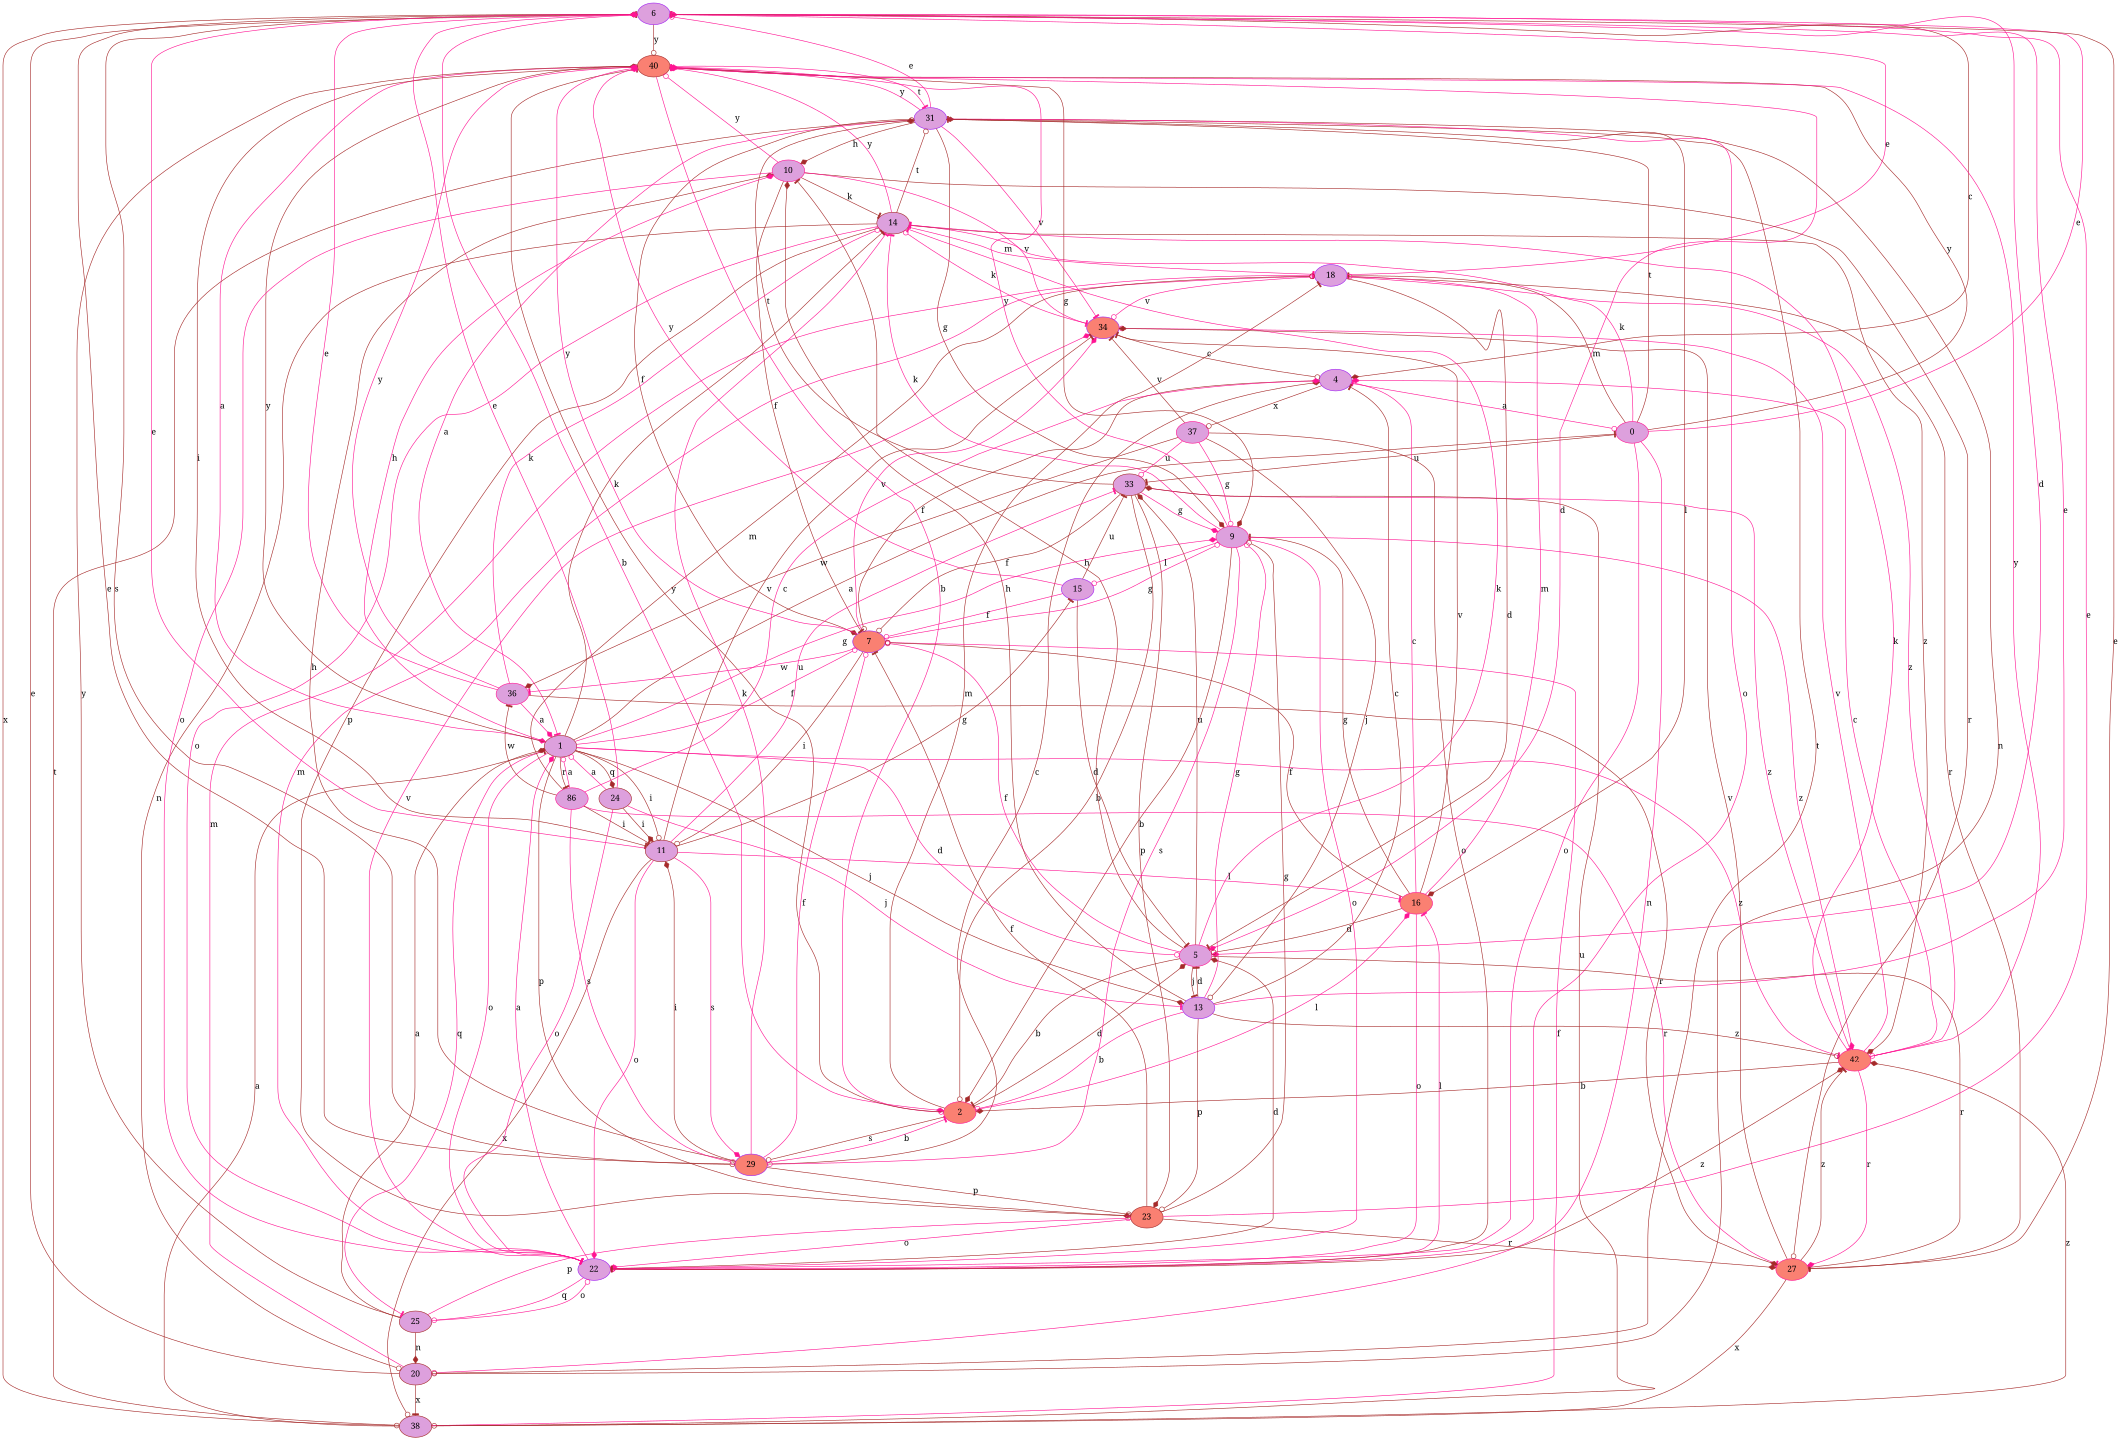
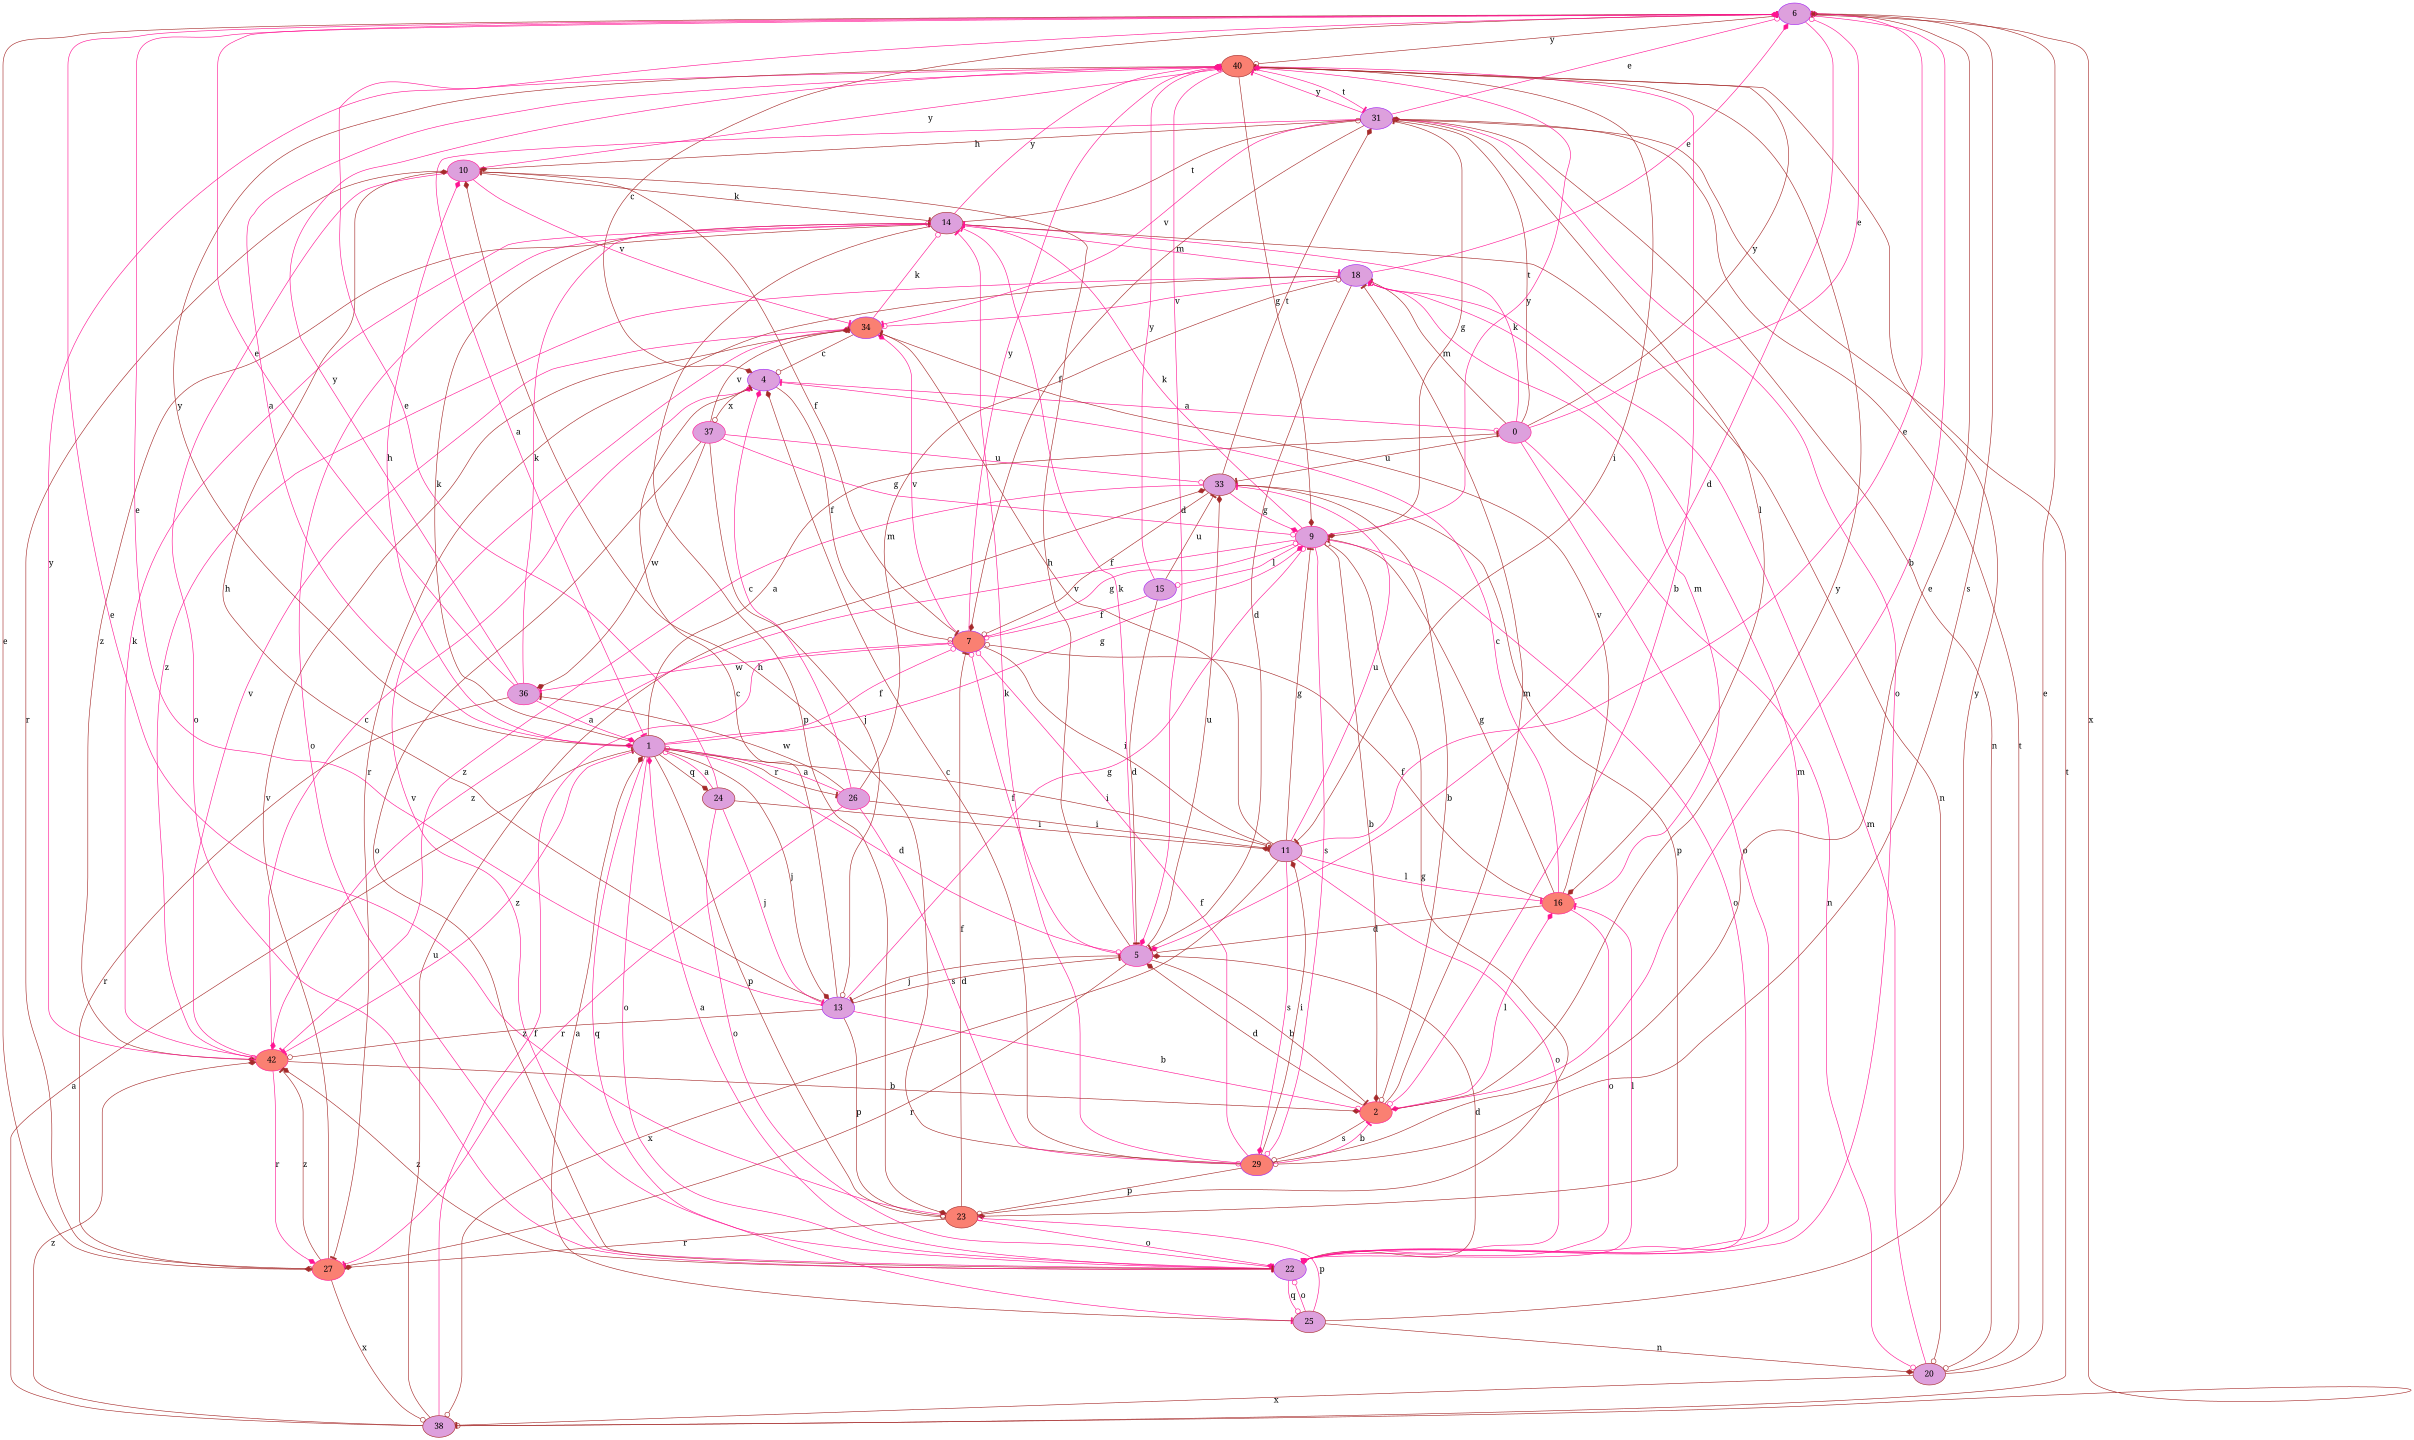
  strict digraph {
    fontname="Noto Serif"
    node [color=deeppink fillcolor=plum fontname="Noto Serif" style=filled]
    edge [arrowhead=odot color=brown fontname="Noto Serif"]
    6 [color=purple]
    0
    14 [color=brown]
    18 [color=purple]
    20 [color=brown]
    22 [color=purple]
    31 [color=purple]
    33 [color=brown]
    40 [color=brown fillcolor=salmon]
    5
    2 [fillcolor=salmon]
    29 [color=purple fillcolor=salmon]
    4 [color=purple]
    38 [color=brown]
    23 [color=brown fillcolor=salmon]
    42 [fillcolor=salmon]
    27 [fillcolor=salmon]
    34 [color=purple fillcolor=salmon]
    1 [color=brown]
    25 [color=brown]
    16 [fillcolor=salmon]
    7 [color=purple fillcolor=salmon]
    9
    10
    11 [color=brown]
    13 [color=purple]
    24 [color=brown]
-   26 [label=86]
+   26
    36
    15 [color=purple]
    37
    6 -> 40 [label=y]
    6 -> 5 [arrowhead=diamond color=deeppink label=d]
    6 -> 2 [arrowhead=diamond color=deeppink label=b]
    6 -> 29 [label=s]
    6 -> 4 [arrowhead=diamond label=c]
    6 -> 38 [label=x]
    0 -> 6 [color=deeppink label=e]
    0 -> 14 [arrowhead=tee color=deeppink label=k]
    0 -> 18 [arrowhead=tee label=m]
    0 -> 20 [color=deeppink label=n]
    0 -> 22 [color=deeppink label=o]
    0 -> 31 [arrowhead=tee label=t]
    0 -> 33 [arrowhead=tee label=u]
    0 -> 40 [label=y]
    14 -> 18 [arrowhead=tee color=deeppink label=m]
    14 -> 20 [label=n]
    14 -> 22 [arrowhead=tee color=deeppink label=o]
    14 -> 31 [label=t]
    14 -> 40 [arrowhead=diamond color=deeppink label=y]
    14 -> 23 [arrowhead=diamond label=p]
    14 -> 42 [arrowhead=diamond label=z]
    18 -> 6 [arrowhead=diamond color=deeppink label=e]
    18 -> 5 [arrowhead=tee label=d]
    18 -> 42 [color=deeppink label=z]
    18 -> 27 [arrowhead=tee label=r]
    18 -> 34 [color=deeppink label=v]
    20 -> 6 [arrowhead=tee label=e]
    20 -> 18 [arrowhead=tee color=deeppink label=m]
    20 -> 31 [arrowhead=diamond label=t]
    20 -> 38 [arrowhead=tee label=x]
    22 -> 18 [color=deeppink label=m]
    22 -> 5 [arrowhead=diamond label=d]
    22 -> 42 [arrowhead=diamond label=z]
    22 -> 34 [arrowhead=diamond color=deeppink label=v]
    22 -> 1 [arrowhead=diamond color=deeppink label=a]
    22 -> 25 [color=deeppink label=q]
    22 -> 16 [arrowhead=tee color=deeppink label=l]
    31 -> 6 [color=deeppink label=e]
    31 -> 20 [label=n]
    31 -> 22 [arrowhead=tee color=deeppink label=o]
    31 -> 40 [arrowhead=tee color=deeppink label=y]
    31 -> 34 [arrowhead=tee color=deeppink label=v]
    31 -> 1 [arrowhead=tee color=deeppink label=a]
    31 -> 16 [arrowhead=diamond label=l]
    31 -> 7 [arrowhead=diamond label=f]
    31 -> 9 [arrowhead=diamond label=g]
    31 -> 10 [arrowhead=diamond label=h]
    33 -> 31 [arrowhead=diamond label=t]
    33 -> 2 [label=b]
    33 -> 23 [arrowhead=diamond label=p]
    33 -> 42 [arrowhead=tee color=deeppink label=z]
    33 -> 7 [label=f]
    33 -> 9 [arrowhead=diamond color=deeppink label=g]
    40 -> 31 [arrowhead=tee color=deeppink label=t]
    40 -> 5 [arrowhead=diamond color=deeppink label=d]
    40 -> 2 [color=deeppink label=b]
    40 -> 1 [arrowhead=diamond color=deeppink label=a]
    40 -> 9 [arrowhead=diamond label=g]
    40 -> 11 [arrowhead=tee label=i]
    5 -> 14 [arrowhead=tee color=deeppink label=k]
    5 -> 33 [arrowhead=diamond label=u]
    5 -> 2 [arrowhead=tee label=b]
    5 -> 27 [arrowhead=tee label=r]
    5 -> 7 [color=deeppink label=f]
    5 -> 10 [arrowhead=tee label=h]
    5 -> 13 [arrowhead=tee label=j]
    2 -> 18 [arrowhead=tee label=m]
    2 -> 40 [arrowhead=tee label=y]
    2 -> 5 [arrowhead=diamond label=d]
    2 -> 29 [label=s]
    2 -> 16 [arrowhead=diamond color=deeppink label=l]
    29 -> 6 [arrowhead=diamond label=e]
    29 -> 14 [arrowhead=tee color=deeppink label=k]
    29 -> 2 [arrowhead=tee color=deeppink label=b]
    29 -> 4 [arrowhead=diamond label=c]
    29 -> 23 [label=p]
    29 -> 7 [color=deeppink label=f]
    29 -> 10 [arrowhead=diamond label=h]
    29 -> 11 [arrowhead=diamond label=i]
    4 -> 0 [color=deeppink label=a]
    4 -> 7 [label=f]
    4 -> 37 [label=x]
    38 -> 31 [label=t]
    38 -> 33 [arrowhead=diamond label=u]
    38 -> 42 [arrowhead=diamond label=z]
    38 -> 1 [arrowhead=tee label=a]
    38 -> 7 [color=deeppink label=f]
    23 -> 6 [color=deeppink label=e]
    23 -> 22 [arrowhead=diamond color=deeppink label=o]
    23 -> 27 [arrowhead=diamond label=r]
    23 -> 7 [arrowhead=tee label=f]
    23 -> 9 [label=g]
    42 -> 14 [arrowhead=tee color=deeppink label=k]
    42 -> 40 [arrowhead=tee color=deeppink label=y]
    42 -> 2 [arrowhead=diamond label=b]
    42 -> 4 [arrowhead=diamond color=deeppink label=c]
    42 -> 27 [arrowhead=diamond color=deeppink label=r]
    42 -> 34 [color=deeppink label=v]
    27 -> 6 [arrowhead=tee label=e]
    27 -> 38 [label=x]
    27 -> 42 [arrowhead=tee label=z]
    27 -> 34 [arrowhead=diamond label=v]
    34 -> 14 [color=deeppink label=k]
    34 -> 4 [label=c]
    1 -> 0 [arrowhead=tee label=a]
    1 -> 14 [arrowhead=tee label=k]
    1 -> 22 [arrowhead=tee color=deeppink label=o]
    1 -> 40 [arrowhead=diamond label=y]
    1 -> 5 [color=deeppink label=d]
    1 -> 23 [label=p]
    1 -> 42 [arrowhead=tee color=deeppink label=z]
    1 -> 25 [arrowhead=tee color=deeppink label=q]
    1 -> 7 [color=deeppink label=f]
    1 -> 9 [arrowhead=diamond color=deeppink label=g]
    1 -> 10 [arrowhead=diamond color=deeppink label=h]
    1 -> 11 [label=i]
    1 -> 13 [arrowhead=diamond label=j]
    1 -> 24 [arrowhead=diamond label=q]
    1 -> 26 [arrowhead=tee label=r]
    25 -> 20 [arrowhead=diamond label=n]
    25 -> 22 [color=deeppink label=o]
    25 -> 40 [label=y]
    25 -> 23 [color=deeppink label=p]
    25 -> 1 [arrowhead=diamond label=a]
    16 -> 18 [color=deeppink label=m]
    16 -> 22 [color=deeppink label=o]
    16 -> 5 [label=d]
    16 -> 4 [arrowhead=tee color=deeppink label=c]
    16 -> 34 [arrowhead=tee label=v]
    16 -> 7 [label=f]
    16 -> 9 [arrowhead=tee label=g]
    7 -> 40 [arrowhead=tee color=deeppink label=y]
    7 -> 34 [arrowhead=diamond color=deeppink label=v]
    7 -> 9 [color=deeppink label=g]
    7 -> 11 [label=i]
    7 -> 36 [arrowhead=tee color=deeppink label=w]
    9 -> 14 [arrowhead=tee color=deeppink label=k]
    9 -> 22 [color=deeppink label=o]
    9 -> 40 [arrowhead=diamond color=deeppink label=y]
    9 -> 2 [arrowhead=diamond label=b]
    9 -> 29 [color=deeppink label=s]
    9 -> 42 [arrowhead=diamond color=deeppink label=z]
    9 -> 15 [color=deeppink label=l]
    10 -> 14 [arrowhead=tee label=k]
    10 -> 22 [arrowhead=tee color=deeppink label=o]
    10 -> 40 [color=deeppink label=y]
    10 -> 27 [label=r]
    10 -> 34 [arrowhead=tee color=deeppink label=v]
    10 -> 7 [arrowhead=tee label=f]
    11 -> 6 [color=deeppink label=e]
    11 -> 22 [arrowhead=diamond color=deeppink label=o]
    11 -> 33 [arrowhead=tee color=deeppink label=u]
    11 -> 29 [arrowhead=diamond color=deeppink label=s]
    11 -> 38 [label=x]
    11 -> 34 [arrowhead=tee label=v]
    11 -> 16 [arrowhead=tee color=deeppink label=l]
-   11 -> 15 [arrowhead=tee label=g]
+   11 -> 9 [arrowhead=tee label=g]
    13 -> 6 [arrowhead=tee color=deeppink label=e]
    13 -> 5 [arrowhead=tee label=d]
    13 -> 2 [color=deeppink label=b]
    13 -> 4 [arrowhead=tee label=c]
    13 -> 23 [label=p]
    13 -> 42 [label=z]
    13 -> 9 [color=deeppink label=g]
    13 -> 10 [arrowhead=diamond label=h]
    24 -> 6 [arrowhead=diamond color=deeppink label=e]
    24 -> 22 [arrowhead=tee color=deeppink label=o]
    24 -> 1 [color=deeppink label=a]
    24 -> 11 [arrowhead=diamond label=i]
    24 -> 13 [arrowhead=tee color=deeppink label=j]
    26 -> 18 [label=m]
    26 -> 29 [color=deeppink label=s]
    26 -> 4 [arrowhead=diamond color=deeppink label=c]
    26 -> 27 [arrowhead=tee color=deeppink label=r]
    26 -> 1 [color=deeppink label=a]
    26 -> 11 [arrowhead=tee label=i]
    26 -> 36 [arrowhead=tee label=w]
    36 -> 6 [arrowhead=diamond color=deeppink label=e]
    36 -> 14 [color=deeppink label=k]
    36 -> 40 [arrowhead=diamond color=deeppink label=y]
    36 -> 27 [arrowhead=diamond label=r]
    36 -> 1 [arrowhead=diamond color=deeppink label=a]
    15 -> 33 [arrowhead=tee label=u]
    15 -> 40 [arrowhead=diamond color=deeppink label=y]
    15 -> 5 [arrowhead=tee label=d]
    15 -> 7 [color=deeppink label=f]
    37 -> 22 [arrowhead=tee label=o]
    37 -> 33 [color=deeppink label=u]
    37 -> 34 [arrowhead=tee label=v]
    37 -> 9 [color=deeppink label=g]
    37 -> 13 [label=j]
    37 -> 36 [arrowhead=diamond label=w]
  }
